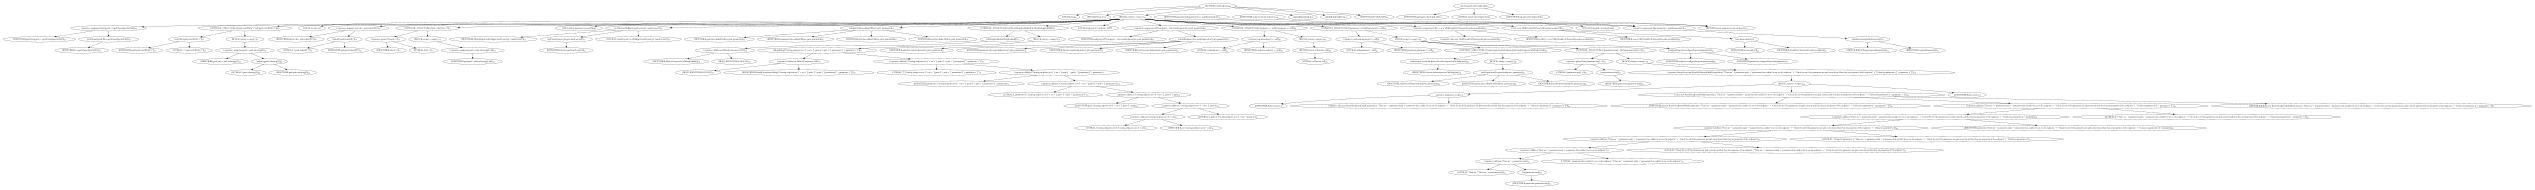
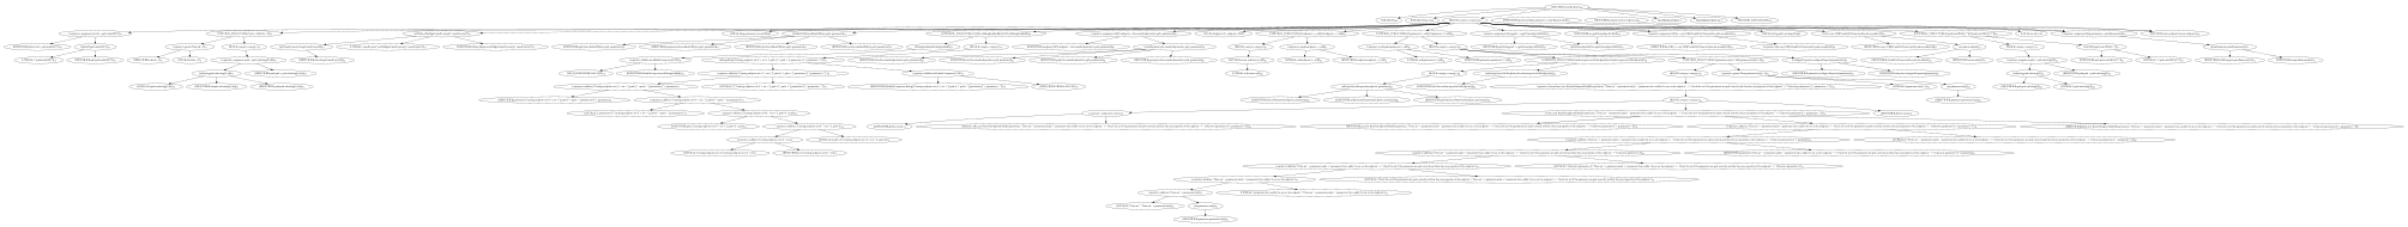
  digraph {
    fontname="EB Garamond"
    node [fontname="EB Garamond"]
    edge [fontname="EB Garamond"]
    n1 [label=<(METHOD,createEndpoint)<SUB>60</SUB>>]
    n2 [label=<(PARAM,this)<SUB>60</SUB>>]
    n3 [label=<(PARAM,String uri)<SUB>60</SUB>>]
    n4 [label=<(BLOCK,&lt;empty&gt;,&lt;empty&gt;)<SUB>60</SUB>>]
    n5 [label=<(MODIFIER,PUBLIC)>]
    n6 [label=<(MODIFIER,VIRTUAL)>]
    n7 [label=<(METHOD_RETURN,ANY)<SUB>60</SUB>>]
    n8 [label=<(notNull,notNull(getCamelContext(), &quot;camelContext&quot;))<SUB>61</SUB>>]
    n9 [label=<(&lt;operator&gt;.assignment,URI u = new URI(UnsafeUriCharactersEncoder.encode(uri)))<SUB>63</SUB>>]
    n10 [label=<(&lt;init&gt;,new URI(UnsafeUriCharactersEncoder.encode(uri)))<SUB>63</SUB>>]
    n11 [label=<(LOCAL,String path: java.lang.String)>]
    n12 [label=<(&lt;operator&gt;.assignment,String path = u.getSchemeSpecificPart())<SUB>64</SUB>>]
    n13 [label=<(CONTROL_STRUCTURE,if (path.startsWith(&quot;//&quot;)),if (path.startsWith(&quot;//&quot;)))<SUB>67</SUB>>]
    n14 [label=<(LOCAL,int idx: int)>]
    n15 [label=<(&lt;operator&gt;.assignment,int idx = path.indexOf('?'))<SUB>70</SUB>>]
    n16 [label=<(CONTROL_STRUCTURE,if (idx &gt; 0),if (idx &gt; 0))<SUB>71</SUB>>]
    n17 [label=<(LOCAL,Map parameters: java.util.Map)>]
    n18 [label=<(&lt;operator&gt;.assignment,Map parameters = parseParameters(u))<SUB>74</SUB>>]
    n19 [label=<(validateURI,this.validateURI(uri, path, parameters))<SUB>76</SUB>>]
    n20 [label=<(CONTROL_STRUCTURE,if (LOG.isDebugEnabled()),if (LOG.isDebugEnabled()))<SUB>78</SUB>>]
    n21 [label=<(LOCAL,Endpoint&lt;E&gt; endpoint: ANY)>]
    n22 [label=<(&lt;operator&gt;.assignment,ANY endpoint = this.createEndpoint(uri, path, parameters))<SUB>81</SUB>>]
    n23 [label=<(CONTROL_STRUCTURE,if (endpoint == null),if (endpoint == null))<SUB>82</SUB>>]
    n24 [label=<(CONTROL_STRUCTURE,if (parameters != null),if (parameters != null))<SUB>86</SUB>>]
    n25 [label=<(RETURN,return endpoint;,return endpoint;)<SUB>101</SUB>>]
    n26 [label=<(IDENTIFIER,ObjectHelper,notNull(getCamelContext(), &quot;camelContext&quot;))<SUB>61</SUB>>]
    n27 [label=<(getCamelContext,this.getCamelContext())<SUB>61</SUB>>]
    n28 [label=<(LITERAL,&quot;camelContext&quot;,notNull(getCamelContext(), &quot;camelContext&quot;))<SUB>61</SUB>>]
    n29 [label=<(IDENTIFIER,u,URI u = new URI(UnsafeUriCharactersEncoder.encode(uri)))<SUB>63</SUB>>]
    n30 [label=<(&lt;operator&gt;.alloc,new URI(UnsafeUriCharactersEncoder.encode(uri)))<SUB>63</SUB>>]
    n31 [label=<(IDENTIFIER,u,new URI(UnsafeUriCharactersEncoder.encode(uri)))<SUB>63</SUB>>]
    n32 [label=<(encode,encode(uri))<SUB>63</SUB>>]
    n33 [label=<(IDENTIFIER,path,String path = u.getSchemeSpecificPart())<SUB>64</SUB>>]
    n34 [label=<(getSchemeSpecificPart,u.getSchemeSpecificPart())<SUB>64</SUB>>]
    n35 [label=<(startsWith,path.startsWith(&quot;//&quot;))<SUB>67</SUB>>]
    n36 [label=<(BLOCK,&lt;empty&gt;,&lt;empty&gt;)<SUB>67</SUB>>]
    n37 [label=<(IDENTIFIER,idx,int idx = path.indexOf('?'))<SUB>70</SUB>>]
    n38 [label=<(indexOf,path.indexOf('?'))<SUB>70</SUB>>]
    n39 [label=<(&lt;operator&gt;.greaterThan,idx &gt; 0)<SUB>71</SUB>>]
    n40 [label=<(BLOCK,&lt;empty&gt;,&lt;empty&gt;)<SUB>71</SUB>>]
    n41 [label=<(parseParameters,parseParameters(u))<SUB>74</SUB>>]
    n42 [label=<(IDENTIFIER,this,this.validateURI(uri, path, parameters))<SUB>76</SUB>>]
    n43 [label=<(IDENTIFIER,uri,this.validateURI(uri, path, parameters))<SUB>76</SUB>>]
    n44 [label=<(IDENTIFIER,path,this.validateURI(uri, path, parameters))<SUB>76</SUB>>]
    n45 [label=<(IDENTIFIER,parameters,this.validateURI(uri, path, parameters))<SUB>76</SUB>>]
    n46 [label=<(isDebugEnabled,isDebugEnabled())<SUB>78</SUB>>]
    n47 [label=<(BLOCK,&lt;empty&gt;,&lt;empty&gt;)<SUB>78</SUB>>]
    n48 [label=<(IDENTIFIER,endpoint,ANY endpoint = this.createEndpoint(uri, path, parameters))<SUB>81</SUB>>]
    n49 [label=<(createEndpoint,this.createEndpoint(uri, path, parameters))<SUB>81</SUB>>]
    n50 [label=<(&lt;operator&gt;.equals,endpoint == null)<SUB>82</SUB>>]
    n51 [label=<(BLOCK,&lt;empty&gt;,&lt;empty&gt;)<SUB>82</SUB>>]
    n52 [label=<(&lt;operator&gt;.notEquals,parameters != null)<SUB>86</SUB>>]
    n53 [label=<(BLOCK,&lt;empty&gt;,&lt;empty&gt;)<SUB>86</SUB>>]
    n54 [label=<(IDENTIFIER,this,this.getCamelContext())<SUB>61</SUB>>]
    n55 [label=<(IDENTIFIER,UnsafeUriCharactersEncoder,encode(uri))<SUB>63</SUB>>]
    n56 [label=<(IDENTIFIER,uri,encode(uri))<SUB>63</SUB>>]
    n57 [label=<(IDENTIFIER,u,u.getSchemeSpecificPart())<SUB>64</SUB>>]
    n58 [label=<(IDENTIFIER,path,path.startsWith(&quot;//&quot;))<SUB>67</SUB>>]
    n59 [label=<(LITERAL,&quot;//&quot;,path.startsWith(&quot;//&quot;))<SUB>67</SUB>>]
    n60 [label=<(&lt;operator&gt;.assignment,path = path.substring(2))<SUB>68</SUB>>]
    n61 [label=<(IDENTIFIER,path,path = path.substring(2))<SUB>68</SUB>>]
    n62 [label=<(substring,path.substring(2))<SUB>68</SUB>>]
    n63 [label=<(IDENTIFIER,path,path.substring(2))<SUB>68</SUB>>]
    n64 [label=<(LITERAL,2,path.substring(2))<SUB>68</SUB>>]
    n65 [label=<(IDENTIFIER,path,path.indexOf('?'))<SUB>70</SUB>>]
    n66 [label=<(LITERAL,'?',path.indexOf('?'))<SUB>70</SUB>>]
    n67 [label=<(IDENTIFIER,idx,idx &gt; 0)<SUB>71</SUB>>]
    n68 [label=<(LITERAL,0,idx &gt; 0)<SUB>71</SUB>>]
    n69 [label=<(&lt;operator&gt;.assignment,path = path.substring(0, idx))<SUB>72</SUB>>]
    n70 [label=<(IDENTIFIER,path,path = path.substring(0, idx))<SUB>72</SUB>>]
    n71 [label=<(substring,path.substring(0, idx))<SUB>72</SUB>>]
    n72 [label=<(IDENTIFIER,path,path.substring(0, idx))<SUB>72</SUB>>]
    n73 [label=<(LITERAL,0,path.substring(0, idx))<SUB>72</SUB>>]
    n74 [label=<(IDENTIFIER,idx,path.substring(0, idx))<SUB>72</SUB>>]
    n75 [label=<(IDENTIFIER,parameters,Map parameters = parseParameters(u))<SUB>74</SUB>>]
    n76 [label=<(IDENTIFIER,URISupport,parseParameters(u))<SUB>74</SUB>>]
    n77 [label=<(IDENTIFIER,u,parseParameters(u))<SUB>74</SUB>>]
    n78 [label=<(&lt;operator&gt;.fieldAccess,DefaultComponent.LOG)<SUB>78</SUB>>]
    n79 [label=<(debug,debug(&quot;Creating endpoint uri=[&quot; + uri + &quot;], path=[&quot; + path + &quot;], parameters=[&quot; + parameters + &quot;]&quot;))<SUB>79</SUB>>]
    n80 [label=<(IDENTIFIER,DefaultComponent,isDebugEnabled())<SUB>78</SUB>>]
    n81 [label=<(FIELD_IDENTIFIER,LOG,LOG)<SUB>78</SUB>>]
    n82 [label=<(&lt;operator&gt;.fieldAccess,DefaultComponent.LOG)<SUB>79</SUB>>]
    n83 [label=<(&lt;operator&gt;.addition,&quot;Creating endpoint uri=[&quot; + uri + &quot;], path=[&quot; + path + &quot;], parameters=[&quot; + parameters + &quot;]&quot;)<SUB>79</SUB>>]
    n84 [label=<(IDENTIFIER,DefaultComponent,debug(&quot;Creating endpoint uri=[&quot; + uri + &quot;], path=[&quot; + path + &quot;], parameters=[&quot; + parameters + &quot;]&quot;))<SUB>79</SUB>>]
    n85 [label=<(FIELD_IDENTIFIER,LOG,LOG)<SUB>79</SUB>>]
    n86 [label=<(&lt;operator&gt;.addition,&quot;Creating endpoint uri=[&quot; + uri + &quot;], path=[&quot; + path + &quot;], parameters=[&quot; + parameters)<SUB>79</SUB>>]
    n87 [label=<(LITERAL,&quot;]&quot;,&quot;Creating endpoint uri=[&quot; + uri + &quot;], path=[&quot; + path + &quot;], parameters=[&quot; + parameters + &quot;]&quot;)<SUB>79</SUB>>]
    n88 [label=<(&lt;operator&gt;.addition,&quot;Creating endpoint uri=[&quot; + uri + &quot;], path=[&quot; + path + &quot;], parameters=[&quot;)<SUB>79</SUB>>]
    n89 [label=<(IDENTIFIER,parameters,&quot;Creating endpoint uri=[&quot; + uri + &quot;], path=[&quot; + path + &quot;], parameters=[&quot; + parameters)<SUB>79</SUB>>]
    n90 [label=<(&lt;operator&gt;.addition,&quot;Creating endpoint uri=[&quot; + uri + &quot;], path=[&quot; + path)<SUB>79</SUB>>]
    n91 [label=<(LITERAL,&quot;], parameters=[&quot;,&quot;Creating endpoint uri=[&quot; + uri + &quot;], path=[&quot; + path + &quot;], parameters=[&quot;)<SUB>79</SUB>>]
    n92 [label=<(&lt;operator&gt;.addition,&quot;Creating endpoint uri=[&quot; + uri + &quot;], path=[&quot;)<SUB>79</SUB>>]
    n93 [label=<(IDENTIFIER,path,&quot;Creating endpoint uri=[&quot; + uri + &quot;], path=[&quot; + path)<SUB>79</SUB>>]
    n94 [label=<(&lt;operator&gt;.addition,&quot;Creating endpoint uri=[&quot; + uri)<SUB>79</SUB>>]
    n95 [label=<(LITERAL,&quot;], path=[&quot;,&quot;Creating endpoint uri=[&quot; + uri + &quot;], path=[&quot;)<SUB>79</SUB>>]
    n96 [label=<(LITERAL,&quot;Creating endpoint uri=[&quot;,&quot;Creating endpoint uri=[&quot; + uri)<SUB>79</SUB>>]
    n97 [label=<(IDENTIFIER,uri,&quot;Creating endpoint uri=[&quot; + uri)<SUB>79</SUB>>]
    n98 [label=<(IDENTIFIER,this,this.createEndpoint(uri, path, parameters))<SUB>81</SUB>>]
    n99 [label=<(IDENTIFIER,uri,this.createEndpoint(uri, path, parameters))<SUB>81</SUB>>]
    n100 [label=<(IDENTIFIER,path,this.createEndpoint(uri, path, parameters))<SUB>81</SUB>>]
    n101 [label=<(IDENTIFIER,parameters,this.createEndpoint(uri, path, parameters))<SUB>81</SUB>>]
    n102 [label=<(IDENTIFIER,endpoint,endpoint == null)<SUB>82</SUB>>]
    n103 [label=<(LITERAL,null,endpoint == null)<SUB>82</SUB>>]
    n104 [label=<(RETURN,return null;,return null;)<SUB>83</SUB>>]
    n105 [label=<(LITERAL,null,return null;)<SUB>83</SUB>>]
    n106 [label=<(IDENTIFIER,parameters,parameters != null)<SUB>86</SUB>>]
    n107 [label=<(LITERAL,null,parameters != null)<SUB>86</SUB>>]
    n108 [label=<(configureProperties,configureProperties(parameters))<SUB>87</SUB>>]
    n109 [label=<(CONTROL_STRUCTURE,if (useIntrospectionOnEndpoint()),if (useIntrospectionOnEndpoint()))<SUB>88</SUB>>]
    n110 [label=<(CONTROL_STRUCTURE,if (parameters.size() &gt; 0),if (parameters.size() &gt; 0))<SUB>93</SUB>>]
    n111 [label=<(IDENTIFIER,endpoint,configureProperties(parameters))<SUB>87</SUB>>]
    n112 [label=<(IDENTIFIER,parameters,configureProperties(parameters))<SUB>87</SUB>>]
    n113 [label=<(useIntrospectionOnEndpoint,this.useIntrospectionOnEndpoint())<SUB>88</SUB>>]
    n114 [label=<(BLOCK,&lt;empty&gt;,&lt;empty&gt;)<SUB>88</SUB>>]
    n115 [label=<(&lt;operator&gt;.greaterThan,parameters.size() &gt; 0)<SUB>93</SUB>>]
    n116 [label=<(BLOCK,&lt;empty&gt;,&lt;empty&gt;)<SUB>93</SUB>>]
    n117 [label=<(IDENTIFIER,this,this.useIntrospectionOnEndpoint())<SUB>88</SUB>>]
    n118 [label=<(setProperties,setProperties(endpoint, parameters))<SUB>89</SUB>>]
    n119 [label=<(IDENTIFIER,this,setProperties(endpoint, parameters))<SUB>89</SUB>>]
    n120 [label=<(IDENTIFIER,endpoint,setProperties(endpoint, parameters))<SUB>89</SUB>>]
    n121 [label=<(IDENTIFIER,parameters,setProperties(endpoint, parameters))<SUB>89</SUB>>]
    n122 [label=<(size,parameters.size())<SUB>93</SUB>>]
    n123 [label=<(LITERAL,0,parameters.size() &gt; 0)<SUB>93</SUB>>]
    n124 [label=<(&lt;operator&gt;.throw,throw new ResolveEndpointFailedException(uri, &quot;There are &quot; + parameters.size() + &quot; parameters that couldn't be set on the endpoint.&quot; + &quot; Check the uri if the parameters are spelt correctly and that they are properties of the endpoint.&quot; + &quot; Unknown parameters=[&quot; + parameters + &quot;]&quot;);)<SUB>94</SUB>>]
    n125 [label=<(IDENTIFIER,parameters,parameters.size())<SUB>93</SUB>>]
    n126 [label=<(BLOCK,&lt;empty&gt;,&lt;empty&gt;)<SUB>94</SUB>>]
    n127 [label=<(&lt;operator&gt;.assignment,&lt;empty&gt;)>]
    n128 [label=<(&lt;init&gt;,new ResolveEndpointFailedException(uri, &quot;There are &quot; + parameters.size() + &quot; parameters that couldn't be set on the endpoint.&quot; + &quot; Check the uri if the parameters are spelt correctly and that they are properties of the endpoint.&quot; + &quot; Unknown parameters=[&quot; + parameters + &quot;]&quot;))<SUB>94</SUB>>]
    n129 [label=<(IDENTIFIER,$obj1,&lt;empty&gt;)>]
    n130 [label=<(IDENTIFIER,$obj1,&lt;empty&gt;)>]
    n131 [label=<(&lt;operator&gt;.alloc,new ResolveEndpointFailedException(uri, &quot;There are &quot; + parameters.size() + &quot; parameters that couldn't be set on the endpoint.&quot; + &quot; Check the uri if the parameters are spelt correctly and that they are properties of the endpoint.&quot; + &quot; Unknown parameters=[&quot; + parameters + &quot;]&quot;))<SUB>94</SUB>>]
    n132 [label=<(IDENTIFIER,$obj1,new ResolveEndpointFailedException(uri, &quot;There are &quot; + parameters.size() + &quot; parameters that couldn't be set on the endpoint.&quot; + &quot; Check the uri if the parameters are spelt correctly and that they are properties of the endpoint.&quot; + &quot; Unknown parameters=[&quot; + parameters + &quot;]&quot;))>]
    n133 [label=<(IDENTIFIER,uri,new ResolveEndpointFailedException(uri, &quot;There are &quot; + parameters.size() + &quot; parameters that couldn't be set on the endpoint.&quot; + &quot; Check the uri if the parameters are spelt correctly and that they are properties of the endpoint.&quot; + &quot; Unknown parameters=[&quot; + parameters + &quot;]&quot;))<SUB>94</SUB>>]
    n134 [label=<(&lt;operator&gt;.addition,&quot;There are &quot; + parameters.size() + &quot; parameters that couldn't be set on the endpoint.&quot; + &quot; Check the uri if the parameters are spelt correctly and that they are properties of the endpoint.&quot; + &quot; Unknown parameters=[&quot; + parameters + &quot;]&quot;)<SUB>94</SUB>>]
    n135 [label=<(&lt;operator&gt;.addition,&quot;There are &quot; + parameters.size() + &quot; parameters that couldn't be set on the endpoint.&quot; + &quot; Check the uri if the parameters are spelt correctly and that they are properties of the endpoint.&quot; + &quot; Unknown parameters=[&quot; + parameters)<SUB>94</SUB>>]
    n136 [label=<(LITERAL,&quot;]&quot;,&quot;There are &quot; + parameters.size() + &quot; parameters that couldn't be set on the endpoint.&quot; + &quot; Check the uri if the parameters are spelt correctly and that they are properties of the endpoint.&quot; + &quot; Unknown parameters=[&quot; + parameters + &quot;]&quot;)<SUB>97</SUB>>]
    n137 [label=<(&lt;operator&gt;.addition,&quot;There are &quot; + parameters.size() + &quot; parameters that couldn't be set on the endpoint.&quot; + &quot; Check the uri if the parameters are spelt correctly and that they are properties of the endpoint.&quot; + &quot; Unknown parameters=[&quot;)<SUB>94</SUB>>]
    n138 [label=<(IDENTIFIER,parameters,&quot;There are &quot; + parameters.size() + &quot; parameters that couldn't be set on the endpoint.&quot; + &quot; Check the uri if the parameters are spelt correctly and that they are properties of the endpoint.&quot; + &quot; Unknown parameters=[&quot; + parameters)<SUB>97</SUB>>]
    n139 [label=<(&lt;operator&gt;.addition,&quot;There are &quot; + parameters.size() + &quot; parameters that couldn't be set on the endpoint.&quot; + &quot; Check the uri if the parameters are spelt correctly and that they are properties of the endpoint.&quot;)<SUB>94</SUB>>]
    n140 [label=<(LITERAL,&quot; Unknown parameters=[&quot;,&quot;There are &quot; + parameters.size() + &quot; parameters that couldn't be set on the endpoint.&quot; + &quot; Check the uri if the parameters are spelt correctly and that they are properties of the endpoint.&quot; + &quot; Unknown parameters=[&quot;)<SUB>97</SUB>>]
    n141 [label=<(&lt;operator&gt;.addition,&quot;There are &quot; + parameters.size() + &quot; parameters that couldn't be set on the endpoint.&quot;)<SUB>94</SUB>>]
    n142 [label=<(LITERAL,&quot; Check the uri if the parameters are spelt correctly and that they are properties of the endpoint.&quot;,&quot;There are &quot; + parameters.size() + &quot; parameters that couldn't be set on the endpoint.&quot; + &quot; Check the uri if the parameters are spelt correctly and that they are properties of the endpoint.&quot;)<SUB>96</SUB>>]
    n143 [label=<(&lt;operator&gt;.addition,&quot;There are &quot; + parameters.size())<SUB>94</SUB>>]
    n144 [label=<(LITERAL,&quot; parameters that couldn't be set on the endpoint.&quot;,&quot;There are &quot; + parameters.size() + &quot; parameters that couldn't be set on the endpoint.&quot;)<SUB>95</SUB>>]
    n145 [label=<(LITERAL,&quot;There are &quot;,&quot;There are &quot; + parameters.size())<SUB>94</SUB>>]
    n146 [label=<(size,parameters.size())<SUB>94</SUB>>]
    n147 [label=<(IDENTIFIER,parameters,parameters.size())<SUB>94</SUB>>]
    n148 [label=<(IDENTIFIER,endpoint,return endpoint;)<SUB>101</SUB>>]
    n1 -> n2
    n1 -> n3
    n1 -> n4
    n1 -> n5
    n1 -> n6
    n1 -> n7
    n4 -> n8
    n4 -> n9
    n4 -> n10
    n4 -> n11
    n4 -> n12
    n4 -> n13
    n4 -> n14
    n4 -> n15
    n4 -> n16
    n4 -> n17
    n4 -> n18
    n4 -> n19
    n4 -> n20
    n4 -> n21
    n4 -> n22
    n4 -> n23
    n4 -> n24
    n4 -> n25
    n8 -> n26
    n8 -> n27
    n8 -> n28
    n9 -> n29
    n9 -> n30
    n10 -> n31
    n10 -> n32
    n12 -> n33
    n12 -> n34
    n13 -> n35
    n13 -> n36
    n15 -> n37
    n15 -> n38
    n16 -> n39
    n16 -> n40
    n18 -> n41
    n19 -> n42
    n19 -> n43
    n19 -> n44
    n19 -> n45
    n20 -> n46
    n20 -> n47
    n22 -> n48
    n22 -> n49
    n23 -> n50
    n23 -> n51
    n24 -> n52
    n24 -> n53
    n27 -> n54
    n32 -> n55
    n32 -> n56
-   n34 -> n57
+   n57 -> n34
    n35 -> n58
    n35 -> n59
    n36 -> n60
    n38 -> n65
    n38 -> n66
    n39 -> n67
    n39 -> n68
    n40 -> n69
    n41 -> n76
    n41 -> n77
    n46 -> n78
    n47 -> n79
    n49 -> n98
    n49 -> n99
    n49 -> n100
    n49 -> n101
    n50 -> n102
    n50 -> n103
    n51 -> n104
    n52 -> n106
    n52 -> n107
    n53 -> n108
    n53 -> n109
    n53 -> n110
    n60 -> n61
    n60 -> n62
    n62 -> n63
    n62 -> n64
    n69 -> n70
+   n69 -> n71
    n71 -> n72
    n71 -> n73
    n71 -> n74
    n75 -> n18
    n78 -> n80
    n78 -> n81
    n79 -> n82
    n79 -> n83
    n82 -> n84
    n82 -> n85
    n83 -> n86
    n83 -> n87
    n86 -> n88
    n86 -> n89
    n88 -> n90
    n88 -> n91
    n90 -> n92
    n90 -> n93
    n92 -> n94
    n92 -> n95
    n94 -> n96
    n94 -> n97
    n104 -> n105
    n108 -> n111
    n108 -> n112
    n109 -> n113
    n109 -> n114
    n110 -> n115
    n110 -> n116
    n113 -> n117
    n114 -> n118
    n115 -> n122
    n115 -> n123
    n116 -> n124
    n118 -> n119
    n118 -> n120
    n118 -> n121
    n122 -> n125
    n124 -> n126
    n126 -> n127
    n126 -> n128
    n126 -> n129
    n127 -> n130
    n127 -> n131
    n128 -> n132
    n128 -> n133
    n128 -> n134
    n134 -> n135
    n134 -> n136
    n135 -> n137
    n135 -> n138
    n137 -> n139
    n137 -> n140
    n139 -> n141
    n139 -> n142
    n141 -> n143
    n141 -> n144
    n143 -> n145
    n143 -> n146
    n146 -> n147
    n148 -> n25
  }
